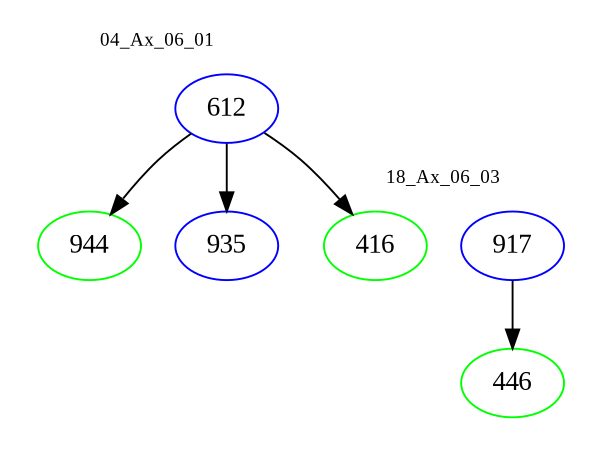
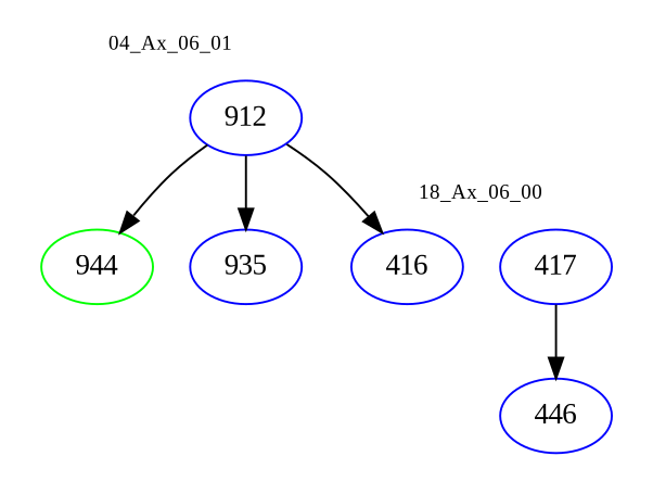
  digraph {
    fontname="Liberation Serif"
    node [color=blue fontname="Liberation Serif"]
    edge [color=black fontname="Liberation Serif"]
-   n1 [label=612]
+   n1 [label=912]
    n2 [color=green label=944]
    n3 [label=935]
-   n4 [label=917]
-   n5 [color=green label=416]
-   n6 [color=green label=446]
+   n4 [label=417]
+   n5 [label=416]
+   n6 [label=446]
    subgraph cluster_1 {
      color=white
      fontsize=10
      label="04_Ax_06_01"
      n1
      n2
      n3
    }
    subgraph cluster_2 {
      color=white
      fontsize=10
-     label="18_Ax_06_03"
+     label="18_Ax_06_00"
      n4
      n5
      n6
    }
    n1 -> n2
    n1 -> n3
    n1 -> n5
    n4 -> n6
  }
